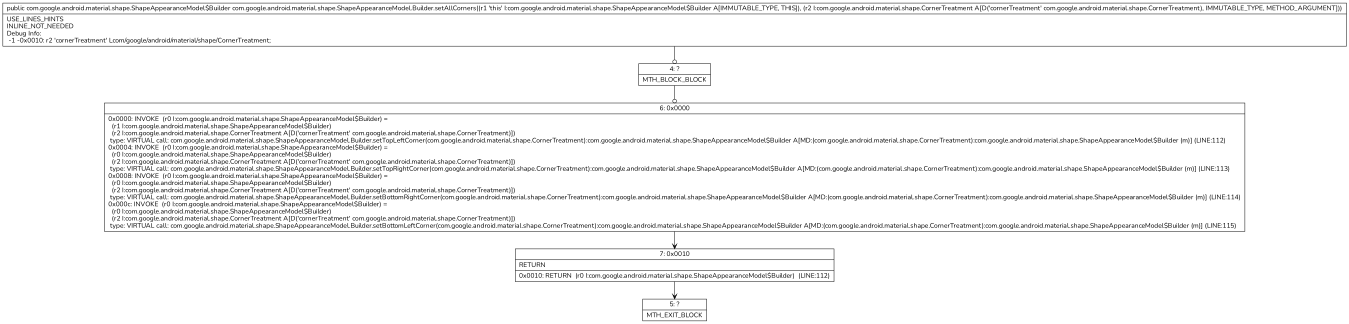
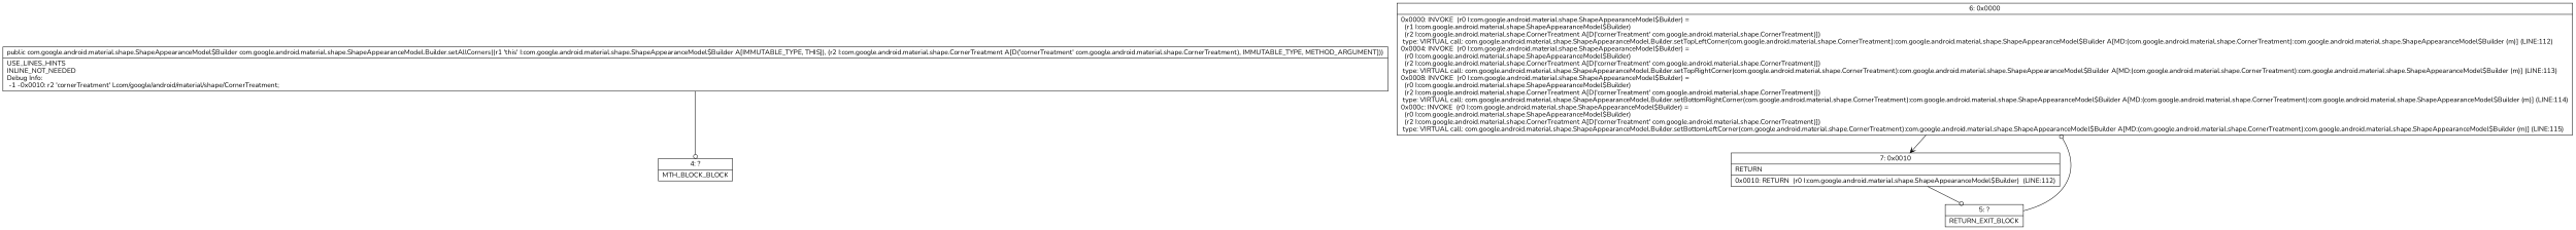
  digraph {
    fontname=Nunito
    node [fontname=Nunito shape=record]
    edge [arrowhead=odot fontname=Nunito]
    n1 [label="{4\:\ ?|MTH_BLOCK_BLOCK\l}"]
    n2 [label="{6\:\ 0x0000|0x0000: INVOKE  (r0 I:com.google.android.material.shape.ShapeAppearanceModel$Builder) = \l  (r1 I:com.google.android.material.shape.ShapeAppearanceModel$Builder)\l  (r2 I:com.google.android.material.shape.CornerTreatment A[D('cornerTreatment' com.google.android.material.shape.CornerTreatment)])\l type: VIRTUAL call: com.google.android.material.shape.ShapeAppearanceModel.Builder.setTopLeftCorner(com.google.android.material.shape.CornerTreatment):com.google.android.material.shape.ShapeAppearanceModel$Builder A[MD:(com.google.android.material.shape.CornerTreatment):com.google.android.material.shape.ShapeAppearanceModel$Builder (m)] (LINE:112)\l0x0004: INVOKE  (r0 I:com.google.android.material.shape.ShapeAppearanceModel$Builder) = \l  (r0 I:com.google.android.material.shape.ShapeAppearanceModel$Builder)\l  (r2 I:com.google.android.material.shape.CornerTreatment A[D('cornerTreatment' com.google.android.material.shape.CornerTreatment)])\l type: VIRTUAL call: com.google.android.material.shape.ShapeAppearanceModel.Builder.setTopRightCorner(com.google.android.material.shape.CornerTreatment):com.google.android.material.shape.ShapeAppearanceModel$Builder A[MD:(com.google.android.material.shape.CornerTreatment):com.google.android.material.shape.ShapeAppearanceModel$Builder (m)] (LINE:113)\l0x0008: INVOKE  (r0 I:com.google.android.material.shape.ShapeAppearanceModel$Builder) = \l  (r0 I:com.google.android.material.shape.ShapeAppearanceModel$Builder)\l  (r2 I:com.google.android.material.shape.CornerTreatment A[D('cornerTreatment' com.google.android.material.shape.CornerTreatment)])\l type: VIRTUAL call: com.google.android.material.shape.ShapeAppearanceModel.Builder.setBottomRightCorner(com.google.android.material.shape.CornerTreatment):com.google.android.material.shape.ShapeAppearanceModel$Builder A[MD:(com.google.android.material.shape.CornerTreatment):com.google.android.material.shape.ShapeAppearanceModel$Builder (m)] (LINE:114)\l0x000c: INVOKE  (r0 I:com.google.android.material.shape.ShapeAppearanceModel$Builder) = \l  (r0 I:com.google.android.material.shape.ShapeAppearanceModel$Builder)\l  (r2 I:com.google.android.material.shape.CornerTreatment A[D('cornerTreatment' com.google.android.material.shape.CornerTreatment)])\l type: VIRTUAL call: com.google.android.material.shape.ShapeAppearanceModel.Builder.setBottomLeftCorner(com.google.android.material.shape.CornerTreatment):com.google.android.material.shape.ShapeAppearanceModel$Builder A[MD:(com.google.android.material.shape.CornerTreatment):com.google.android.material.shape.ShapeAppearanceModel$Builder (m)] (LINE:115)\l}"]
    n3 [label="{7\:\ 0x0010|RETURN\l|0x0010: RETURN  (r0 I:com.google.android.material.shape.ShapeAppearanceModel$Builder)  (LINE:112)\l}"]
-   n4 [label="{5\:\ ?|MTH_EXIT_BLOCK\l}"]
+   n4 [label="{5\:\ ?|RETURN_EXIT_BLOCK\l}"]
    n5 [label="{public com.google.android.material.shape.ShapeAppearanceModel$Builder com.google.android.material.shape.ShapeAppearanceModel.Builder.setAllCorners((r1 'this' I:com.google.android.material.shape.ShapeAppearanceModel$Builder A[IMMUTABLE_TYPE, THIS]), (r2 I:com.google.android.material.shape.CornerTreatment A[D('cornerTreatment' com.google.android.material.shape.CornerTreatment), IMMUTABLE_TYPE, METHOD_ARGUMENT]))  | USE_LINES_HINTS\lINLINE_NOT_NEEDED\lDebug Info:\l  \-1 \-0x0010: r2 'cornerTreatment' Lcom\/google\/android\/material\/shape\/CornerTreatment;\l}"]
-   n1 -> n2
+   n4 -> n2
    n2 -> n3 [arrowhead=vee]
-   n3 -> n4 [arrowhead=vee]
+   n3 -> n4
    n5 -> n1
  }
